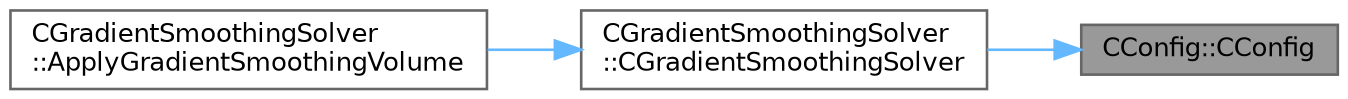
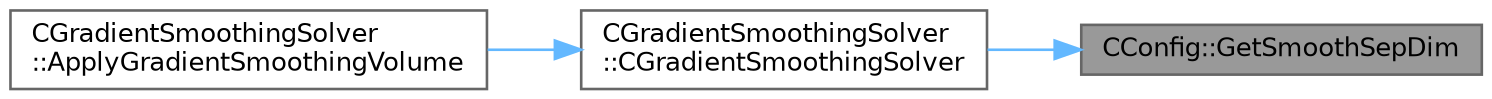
  digraph {
    rankdir=RL
    node [color=grey40 fillcolor=white fontname=Helvetica fontsize=10 shape=box style=filled]
    edge [color=steelblue1 dir=back fontname=Helvetica fontsize=10 labelfontname=Helvetica labelfontsize=10 style=solid]
-   n1 [color=gray40 fillcolor=grey60 fontcolor=black height=0.2 label="CConfig::CConfig" width=0.4]
+   n1 [color=gray40 fillcolor=grey60 fontcolor=black height=0.2 label="CConfig::GetSmoothSepDim" width=0.4]
    n2 [height=0.2 label="CGradientSmoothingSolver\l::CGradientSmoothingSolver" width=0.4]
    n3 [height=0.2 label="CGradientSmoothingSolver\l::ApplyGradientSmoothingVolume" width=0.4]
    n1 -> n2
    n2 -> n3
  }
